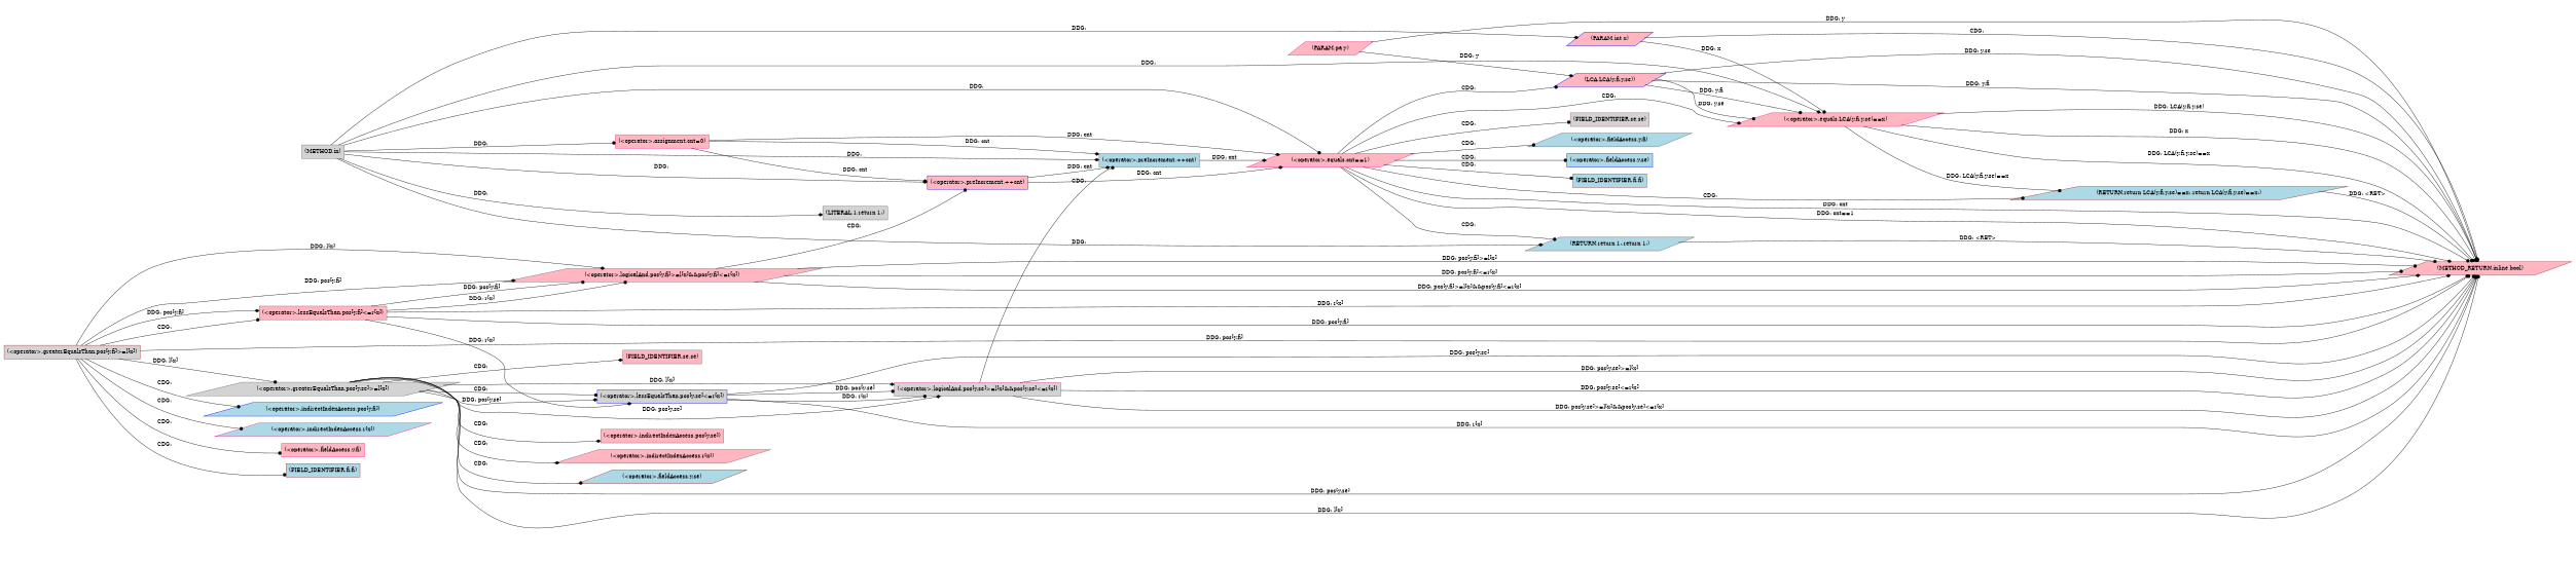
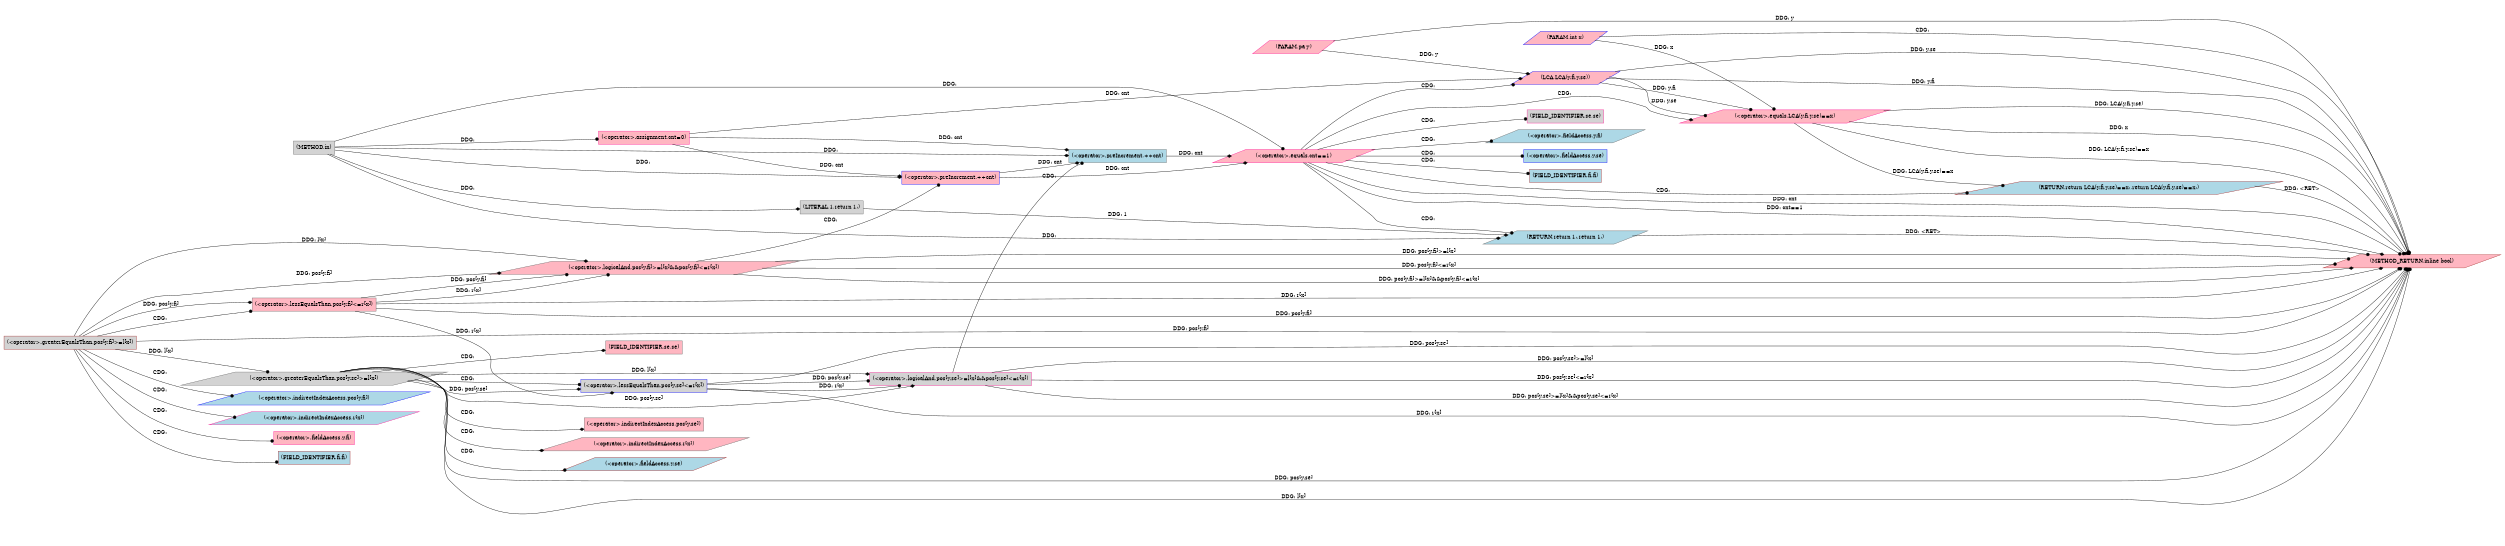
  digraph {
    rankdir=LR
    node [color=gray40 fillcolor=lightpink shape=box style=filled]
    edge [arrowhead=dot]
    n1 [fillcolor=lightgrey label="(METHOD,in)"]
    n2 [color=blue label="(PARAM,int x)" shape=parallelogram]
    n3 [color=deeppink label="(<operator>.assignment,cnt=0)"]
    n4 [color=blue label="(<operator>.preIncrement,++cnt)"]
    n5 [fillcolor=lightblue label="(<operator>.preIncrement,++cnt)"]
    n6 [color=deeppink label="(<operator>.equals,cnt==1)" shape=parallelogram]
    n7 [fillcolor=lightblue label="(RETURN,return 1;,return 1;)" shape=parallelogram]
    n8 [color=deeppink label="(<operator>.equals,LCA(y.fi,y.se)==x)" shape=parallelogram]
    n9 [fillcolor=lightgrey label="(LITERAL,1,return 1;)"]
    n10 [color=brown label="(METHOD_RETURN,inline bool)" shape=parallelogram]
    n11 [color=deeppink label="(PARAM,pa y)" shape=parallelogram]
    n12 [color=blue label="(LCA,LCA(y.fi,y.se))" shape=parallelogram]
    n13 [color=brown fillcolor=lightblue label="(RETURN,return LCA(y.fi,y.se)==x;,return LCA(y.fi,y.se)==x;)" shape=parallelogram]
    n14 [fillcolor=lightblue label="(<operator>.fieldAccess,y.fi)" shape=parallelogram]
    n15 [color=blue fillcolor=lightblue label="(<operator>.fieldAccess,y.se)"]
    n16 [color=brown fillcolor=lightblue label="(FIELD_IDENTIFIER,fi,fi)"]
    n17 [color=deeppink fillcolor=lightgrey label="(FIELD_IDENTIFIER,se,se)"]
    n18 [label="(<operator>.logicalAnd,pos[y.fi]>=l[x]&&pos[y.fi]<=r[x])" shape=parallelogram]
    n19 [color=deeppink fillcolor=lightgrey label="(<operator>.logicalAnd,pos[y.se]>=l[x]&&pos[y.se]<=r[x])"]
    n20 [color=brown fillcolor=lightgrey label="(<operator>.greaterEqualsThan,pos[y.fi]>=l[x])"]
    n21 [label="(<operator>.lessEqualsThan,pos[y.fi]<=r[x])"]
    n22 [fillcolor=lightgrey label="(<operator>.greaterEqualsThan,pos[y.se]>=l[x])" shape=parallelogram]
    n23 [color=blue fillcolor=lightblue label="(<operator>.indirectIndexAccess,pos[y.fi])" shape=parallelogram]
    n24 [color=deeppink fillcolor=lightblue label="(<operator>.indirectIndexAccess,r[x])" shape=parallelogram]
    n25 [color=deeppink label="(<operator>.fieldAccess,y.fi)"]
    n26 [color=brown fillcolor=lightblue label="(FIELD_IDENTIFIER,fi,fi)"]
    n27 [color=blue fillcolor=lightgrey label="(<operator>.lessEqualsThan,pos[y.se]<=r[x])"]
    n28 [label="(<operator>.indirectIndexAccess,pos[y.se])"]
    n29 [label="(<operator>.indirectIndexAccess,r[x])" shape=parallelogram]
    n30 [color=brown fillcolor=lightblue label="(<operator>.fieldAccess,y.se)" shape=parallelogram]
    n31 [label="(FIELD_IDENTIFIER,se,se)"]
-   n1 -> n2 [arrowhead=diamond label="DDG: "]
    n1 -> n3 [label="DDG: "]
    n1 -> n4 [arrowhead=diamond label="DDG: "]
    n1 -> n5 [arrowhead=diamond label="DDG: "]
    n1 -> n6 [label="DDG: "]
    n1 -> n7 [arrowhead=diamond label="DDG: "]
-   n1 -> n8 [arrowhead=diamond label="DDG: "]
    n1 -> n9 [arrowhead=diamond label="DDG: "]
    n2 -> n8 [label="DDG: x"]
    n2 -> n10 [arrowhead=diamond label="CDG: "]
    n3 -> n4 [arrowhead=diamond label="DDG: cnt"]
    n3 -> n5 [arrowhead=diamond label="DDG: cnt"]
-   n3 -> n6 [arrowhead=diamond label="DDG: cnt"]
+   n3 -> n12 [arrowhead=diamond label="DDG: cnt"]
    n4 -> n5 [arrowhead=diamond label="DDG: cnt"]
    n4 -> n6 [arrowhead=diamond label="DDG: cnt"]
    n5 -> n6 [arrowhead=diamond label="DDG: cnt"]
    n6 -> n7 [label="CDG: "]
    n6 -> n8 [arrowhead=diamond label="CDG: "]
    n6 -> n10 [label="DDG: cnt"]
    n6 -> n10 [arrowhead=diamond label="DDG: cnt==1"]
    n6 -> n12 [label="CDG: "]
    n6 -> n13 [label="CDG: "]
    n6 -> n14 [label="CDG: "]
    n6 -> n15 [label="CDG: "]
    n6 -> n16 [label="CDG: "]
    n6 -> n17 [label="CDG: "]
    n7 -> n10 [label="DDG: <RET>"]
    n8 -> n10 [label="DDG: LCA(y.fi,y.se)"]
    n8 -> n10 [label="DDG: x"]
    n8 -> n10 [label="DDG: LCA(y.fi,y.se)==x"]
    n8 -> n13 [label="DDG: LCA(y.fi,y.se)==x"]
+   n9 -> n7 [arrowhead=diamond label="DDG: 1"]
    n11 -> n10 [arrowhead=diamond label="DDG: y"]
    n11 -> n12 [arrowhead=diamond label="DDG: y"]
    n12 -> n8 [label="DDG: y.se"]
    n12 -> n8 [label="DDG: y.fi"]
    n12 -> n10 [label="DDG: y.fi"]
    n12 -> n10 [arrowhead=diamond label="DDG: y.se"]
    n13 -> n10 [label="DDG: <RET>"]
    n18 -> n4 [label="CDG: "]
    n18 -> n10 [label="DDG: pos[y.fi]>=l[x]"]
    n18 -> n10 [label="DDG: pos[y.fi]<=r[x]"]
    n18 -> n10 [arrowhead=diamond label="DDG: pos[y.fi]>=l[x]&&pos[y.fi]<=r[x]"]
    n19 -> n5 [label="CDG: "]
    n19 -> n10 [label="DDG: pos[y.se]>=l[x]"]
    n19 -> n10 [label="DDG: pos[y.se]<=r[x]"]
    n19 -> n10 [arrowhead=diamond label="DDG: pos[y.se]>=l[x]&&pos[y.se]<=r[x]"]
    n20 -> n10 [label="DDG: pos[y.fi]"]
    n20 -> n18 [arrowhead=diamond label="DDG: l[x]"]
    n20 -> n18 [arrowhead=diamond label="DDG: pos[y.fi]"]
    n20 -> n21 [arrowhead=diamond label="DDG: pos[y.fi]"]
    n20 -> n21 [label="CDG: "]
    n20 -> n22 [label="DDG: l[x]"]
    n20 -> n23 [label="CDG: "]
    n20 -> n24 [label="CDG: "]
    n20 -> n25 [label="CDG: "]
    n20 -> n26 [label="CDG: "]
    n21 -> n10 [label="DDG: pos[y.fi]"]
    n21 -> n10 [arrowhead=diamond label="DDG: r[x]"]
    n21 -> n18 [label="DDG: pos[y.fi]"]
    n21 -> n18 [label="DDG: r[x]"]
    n21 -> n27 [arrowhead=diamond label="DDG: r[x]"]
    n22 -> n10 [label="DDG: pos[y.se]"]
    n22 -> n10 [label="DDG: l[x]"]
    n22 -> n19 [arrowhead=diamond label="DDG: pos[y.se]"]
    n22 -> n19 [arrowhead=diamond label="DDG: l[x]"]
    n22 -> n27 [arrowhead=diamond label="DDG: pos[y.se]"]
    n22 -> n27 [label="CDG: "]
    n22 -> n28 [arrowhead=diamond label="CDG: "]
    n22 -> n29 [arrowhead=diamond label="CDG: "]
    n22 -> n30 [label="CDG: "]
    n22 -> n31 [arrowhead=diamond label="CDG: "]
    n27 -> n10 [label="DDG: pos[y.se]"]
    n27 -> n10 [label="DDG: r[x]"]
    n27 -> n19 [label="DDG: pos[y.se]"]
    n27 -> n19 [label="DDG: r[x]"]
  }
